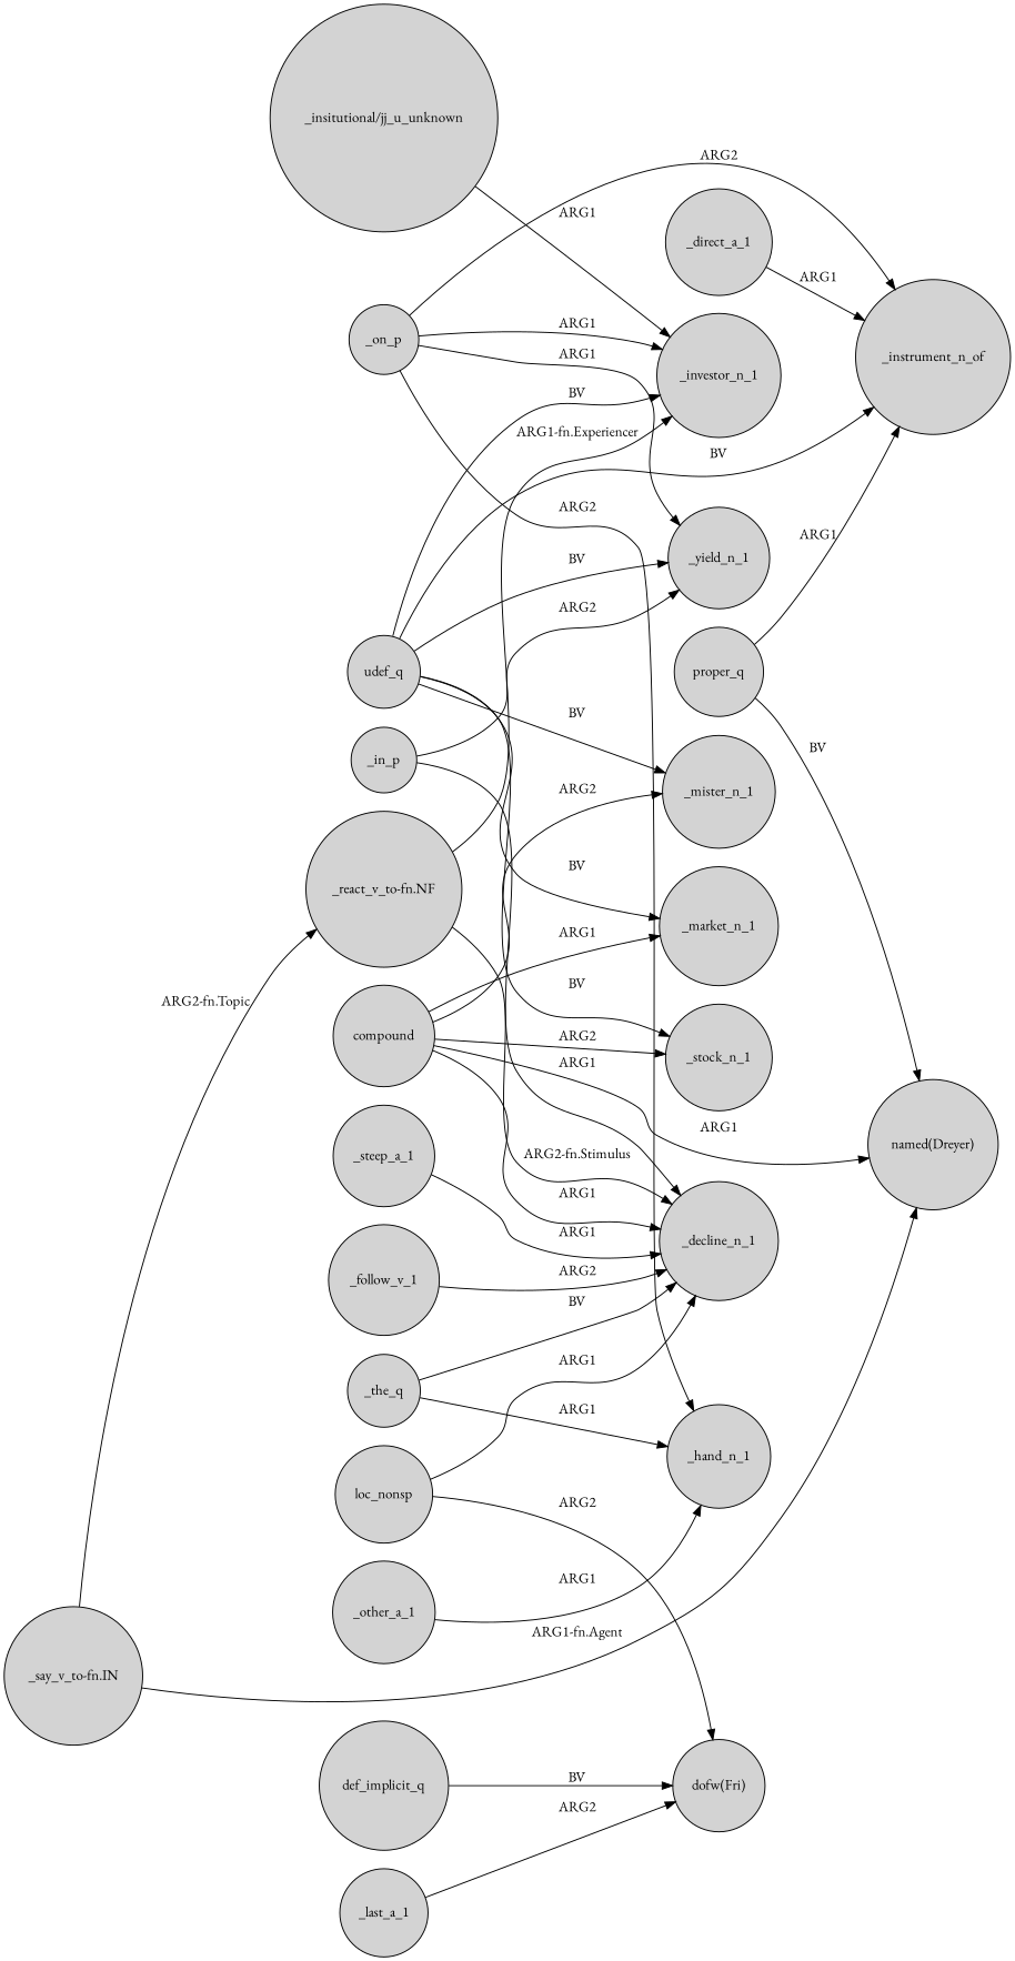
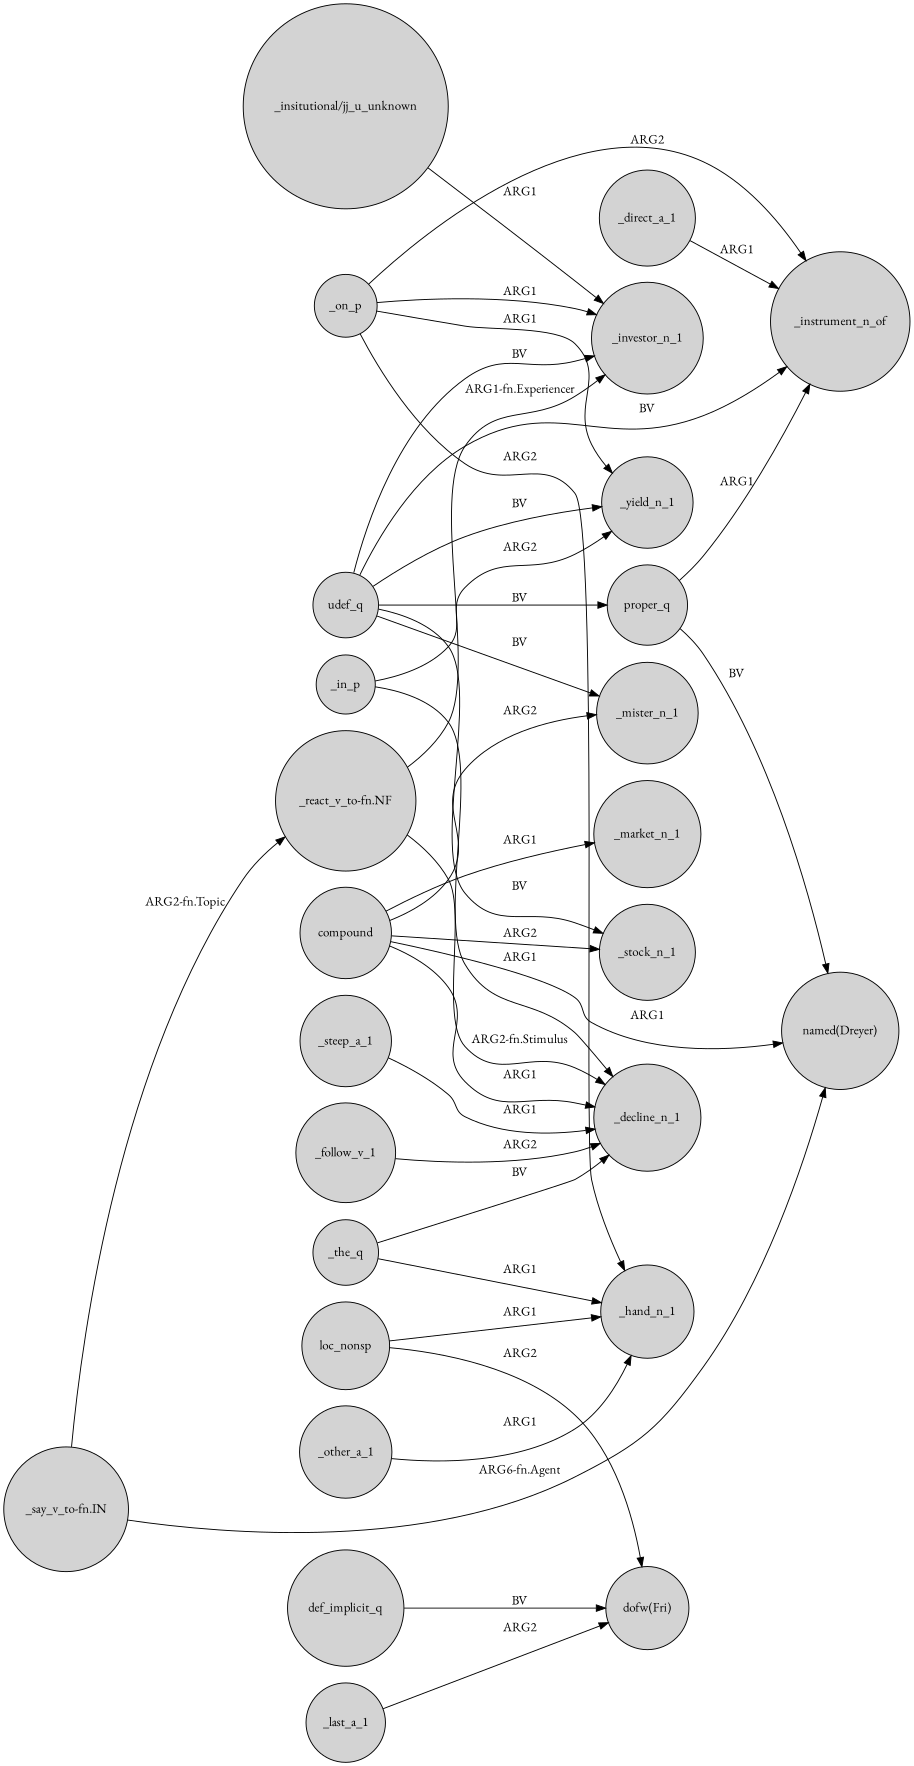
  digraph {
    fontname="EB Garamond"
    rankdir=LR
    node [fontname="EB Garamond" shape=circle style=filled]
    edge [fontname="EB Garamond"]
    _on_p
    _investor_n_1
    _yield_n_1
    _instrument_n_of
    _hand_n_1
    proper_q
    "named(Dreyer)"
    udef_q
    _mister_n_1
    _market_n_1
    _stock_n_1
    "_insitutional/jj_u_unknown"
    _in_p
    _decline_n_1
    "_react_v_to-fn.NF"
    _last_a_1
    "dofw(Fri)"
    compound
    _steep_a_1
    loc_nonsp
    _the_q
    "_say_v_to-fn.IN"
    _other_a_1
    _follow_v_1
    _direct_a_1
    def_implicit_q
    _on_p -> _investor_n_1 [label=ARG1]
    _on_p -> _yield_n_1 [label=ARG1]
    _on_p -> _instrument_n_of [label=ARG2]
    _on_p -> _hand_n_1 [label=ARG2]
    proper_q -> _instrument_n_of [label=ARG1]
    proper_q -> "named(Dreyer)" [label=BV]
    udef_q -> _investor_n_1 [label=BV]
    udef_q -> _yield_n_1 [label=BV]
    udef_q -> _instrument_n_of [label=BV]
    udef_q -> _mister_n_1 [label=BV]
-   udef_q -> _market_n_1 [label=BV]
+   udef_q -> proper_q [label=BV]
    udef_q -> _stock_n_1 [label=BV]
    "_insitutional/jj_u_unknown" -> _investor_n_1 [label=ARG1]
    _in_p -> _yield_n_1 [label=ARG2]
    _in_p -> _decline_n_1 [label=ARG1]
    "_react_v_to-fn.NF" -> _investor_n_1 [label="ARG1-fn.Experiencer"]
    "_react_v_to-fn.NF" -> _decline_n_1 [label="ARG2-fn.Stimulus"]
    _last_a_1 -> "dofw(Fri)" [label=ARG2]
    compound -> "named(Dreyer)" [label=ARG1]
    compound -> _mister_n_1 [label=ARG2]
    compound -> _market_n_1 [label=ARG1]
    compound -> _stock_n_1 [label=ARG2]
    compound -> _decline_n_1 [label=ARG1]
    _steep_a_1 -> _decline_n_1 [label=ARG1]
-   loc_nonsp -> _decline_n_1 [label=ARG1]
+   loc_nonsp -> _hand_n_1 [label=ARG1]
    loc_nonsp -> "dofw(Fri)" [label=ARG2]
    _the_q -> _hand_n_1 [label=ARG1]
    _the_q -> _decline_n_1 [label=BV]
-   "_say_v_to-fn.IN" -> "named(Dreyer)" [label="ARG1-fn.Agent"]
+   "_say_v_to-fn.IN" -> "named(Dreyer)" [label="ARG6-fn.Agent"]
    "_say_v_to-fn.IN" -> "_react_v_to-fn.NF" [label="ARG2-fn.Topic"]
    _other_a_1 -> _hand_n_1 [label=ARG1]
    _follow_v_1 -> _decline_n_1 [label=ARG2]
    _direct_a_1 -> _instrument_n_of [label=ARG1]
    def_implicit_q -> "dofw(Fri)" [label=BV]
  }
